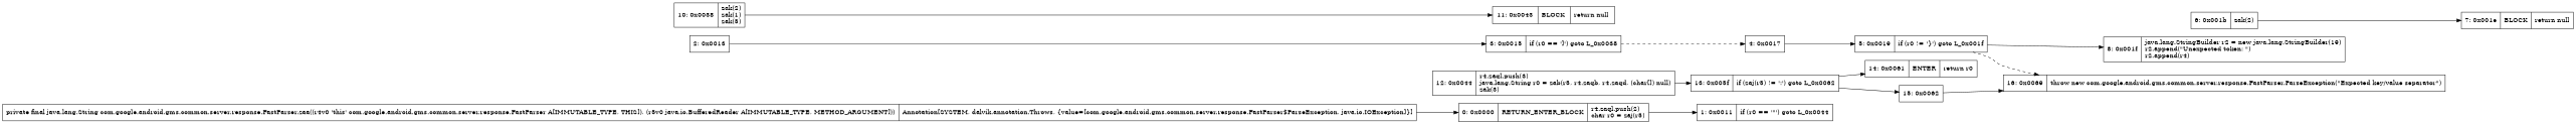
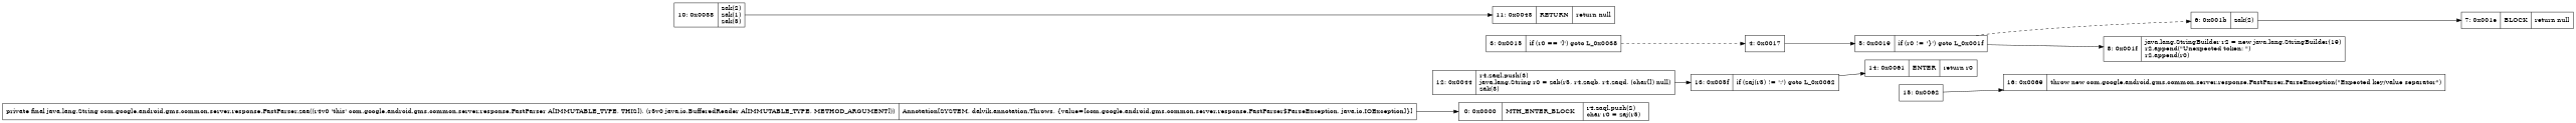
  digraph {
    rankdir=LR
    node [shape=record]
-   n1 [label="{0\:\ 0x0000|RETURN_ENTER_BLOCK\l|r4.zaql.push(2)\lchar r0 = zaj(r5)\l}"]
-   n2 [label="{1\:\ 0x0011|if (r0 == '\"') goto L_0x0044\l}"]
-   n3 [label="{2\:\ 0x0013}"]
+   n1 [label="{0\:\ 0x0000|MTH_ENTER_BLOCK\l|r4.zaql.push(2)\lchar r0 = zaj(r5)\l}"]
    n4 [label="{3\:\ 0x0015|if (r0 == ']') goto L_0x0038\l}"]
    n5 [label="{12\:\ 0x0044|r4.zaql.push(3)\ljava.lang.String r0 = zab(r5, r4.zaqb, r4.zaqd, (char[]) null)\lzak(3)\l}"]
    n6 [label="{13\:\ 0x005f|if (zaj(r5) != ':') goto L_0x0062\l}"]
    n7 [label="{4\:\ 0x0017}"]
    n8 [label="{5\:\ 0x0019|if (r0 != '\}') goto L_0x001f\l}"]
    n9 [label="{10\:\ 0x0038|zak(2)\lzak(1)\lzak(5)\l}"]
-   n10 [label="{11\:\ 0x0043|BLOCK\l|return null\l}"]
+   n10 [label="{11\:\ 0x0043|RETURN\l|return null\l}"]
    n11 [label="{6\:\ 0x001b|zak(2)\l}"]
-   n12 [label="{8\:\ 0x001f|java.lang.StringBuilder r2 = new java.lang.StringBuilder(19)\lr2.append(\"Unexpected token: \")\lr2.append(r4)\l}"]
+   n12 [label="{8\:\ 0x001f|java.lang.StringBuilder r2 = new java.lang.StringBuilder(19)\lr2.append(\"Unexpected token: \")\lr2.append(r0)\l}"]
    n13 [label="{7\:\ 0x001e|BLOCK\l|return null\l}"]
    n14 [label="{14\:\ 0x0061|ENTER\l|return r0\l}"]
    n15 [label="{15\:\ 0x0062}"]
    n16 [label="{16\:\ 0x0069|throw new com.google.android.gms.common.server.response.FastParser.ParseException(\"Expected key\/value separator\")\l}"]
    n17 [label="{private final java.lang.String com.google.android.gms.common.server.response.FastParser.zaa((r4v0 'this' com.google.android.gms.common.server.response.FastParser A[IMMUTABLE_TYPE, THIS]), (r5v0 java.io.BufferedReader A[IMMUTABLE_TYPE, METHOD_ARGUMENT]))  | Annotation[SYSTEM, dalvik.annotation.Throws, \{value=[com.google.android.gms.common.server.response.FastParser$ParseException, java.io.IOException]\}]\l}"]
-   n1 -> n2
-   n3 -> n4
    n4 -> n7 [style=dashed]
    n5 -> n6
    n6 -> n14 [style=solid]
-   n6 -> n15
    n7 -> n8
-   n8 -> n16 [style=dashed]
+   n8 -> n11 [style=dashed]
    n8 -> n12
    n9 -> n10
    n11 -> n13
    n15 -> n16
    n17 -> n1
  }
